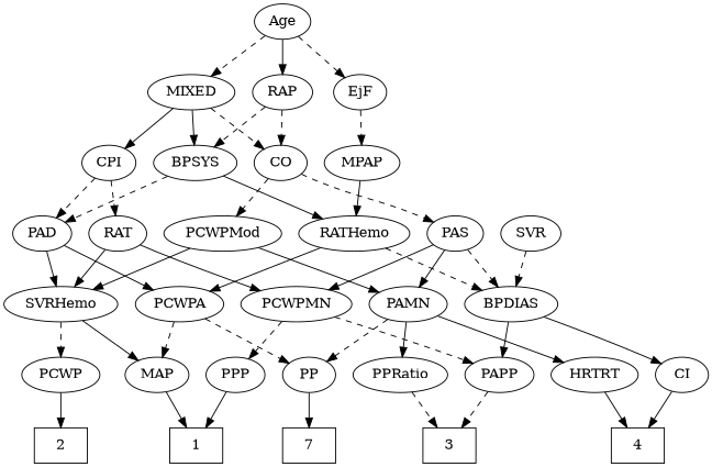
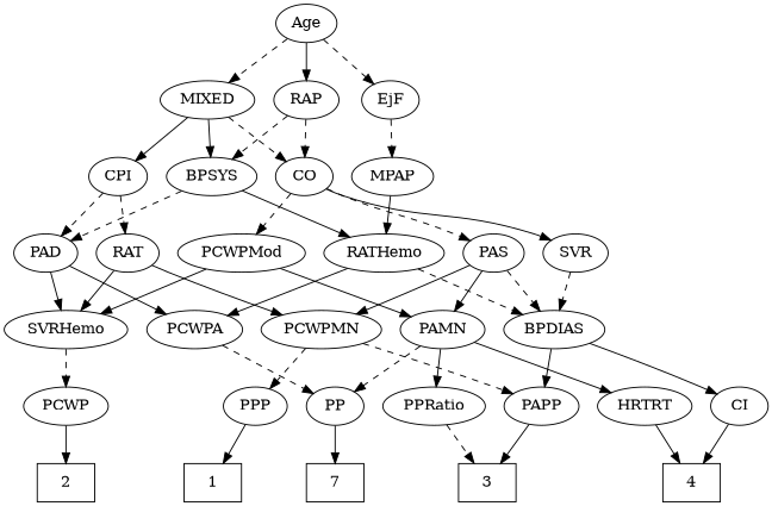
  strict digraph {
    edge [style=solid]
    1 [height=0.5 shape=box width=0.75]
    2 [height=0.5 shape=box width=0.75]
    3 [height=0.5 shape=box width=0.75]
    4 [height=0.5 shape=box width=0.75]
    n5 [height=0.5 label=7 shape=box width=0.75]
    Age [height=0.5 width=0.75]
    EjF [height=0.5 width=0.75]
    RAP [height=0.5 width=0.77632]
    MIXED [height=0.5 width=1.1193]
    MPAP [height=0.5 width=0.97491]
    BPSYS [height=0.5 width=1.0471]
    CO [height=0.5 width=0.75]
    CPI [height=0.5 width=0.75]
    RATHemo [height=0.5 width=1.3721]
    PAD [height=0.5 width=0.79437]
    PAS [height=0.5 width=0.75]
    SVR [height=0.5 width=0.77632]
    PCWPMod [height=0.5 width=1.4443]
    RAT [height=0.5 width=0.75827]
    PCWPA [height=0.5 width=1.1555]
    BPDIAS [height=0.5 width=1.1735]
    SVRHemo [height=0.5 width=1.3902]
    PAMN [height=0.5 width=1.011]
    PCWPMN [height=0.5 width=1.3902]
    PP [height=0.5 width=0.75]
-   MAP [height=0.5 width=0.84854]
    PAPP [height=0.5 width=0.88464]
    CI [height=0.5 width=0.75]
    PCWP [height=0.5 width=0.97491]
    PPRatio [height=0.5 width=1.1013]
    HRTRT [height=0.5 width=1.1013]
    PPP [height=0.5 width=0.75]
    Age -> EjF [style=dashed]
    Age -> RAP
    Age -> MIXED [style=dashed]
    EjF -> MPAP [style=dashed]
    RAP -> BPSYS [style=dashed]
    RAP -> CO [style=dashed]
    MIXED -> BPSYS
    MIXED -> CO [style=dashed]
    MIXED -> CPI
    MPAP -> RATHemo
    BPSYS -> RATHemo
    BPSYS -> PAD [style=dashed]
    CO -> PAS [style=dashed]
+   CO -> SVR
    CO -> PCWPMod [style=dashed]
    CPI -> PAD [style=dashed]
    CPI -> RAT [style=dashed]
    RATHemo -> PCWPA
    RATHemo -> BPDIAS [style=dashed]
    PAD -> PCWPA
    PAD -> SVRHemo
    PAS -> BPDIAS [style=dashed]
    PAS -> PAMN
    PAS -> PCWPMN
    SVR -> BPDIAS [style=dashed]
    PCWPMod -> SVRHemo
    PCWPMod -> PAMN
    RAT -> SVRHemo
    RAT -> PCWPMN
    PCWPA -> PP [style=dashed]
-   PCWPA -> MAP [style=dashed]
    BPDIAS -> PAPP
    BPDIAS -> CI
-   SVRHemo -> MAP
    SVRHemo -> PCWP [style=dashed]
    PAMN -> PP [style=dashed]
    PAMN -> PPRatio
    PAMN -> HRTRT
    PCWPMN -> PAPP [style=dashed]
    PCWPMN -> PPP [style=dashed]
    PP -> n5
-   MAP -> 1
-   PAPP -> 3 [style=dashed]
+   PAPP -> 3
    CI -> 4
    PCWP -> 2
    PPRatio -> 3 [style=dashed]
    HRTRT -> 4
    PPP -> 1
  }
